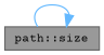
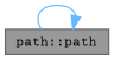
  digraph {
    rankdir=RL
    fontname="Courier Prime"
-   n1 [color=gray40 fillcolor=grey60 fontcolor=black fontname="Courier Prime" fontsize=10 height=0.2 label="path::size" shape=box style=filled width=0.4]
+   n1 [color=gray40 fillcolor=grey60 fontcolor=black fontname="Courier Prime" fontsize=10 height=0.2 label="path::path" shape=box style=filled width=0.4]
    n1 -> n1 [color=steelblue1 dir=back fontname="Courier Prime" fontsize=10 labelfontname=Helvetica labelfontsize=10 style=solid]
  }
